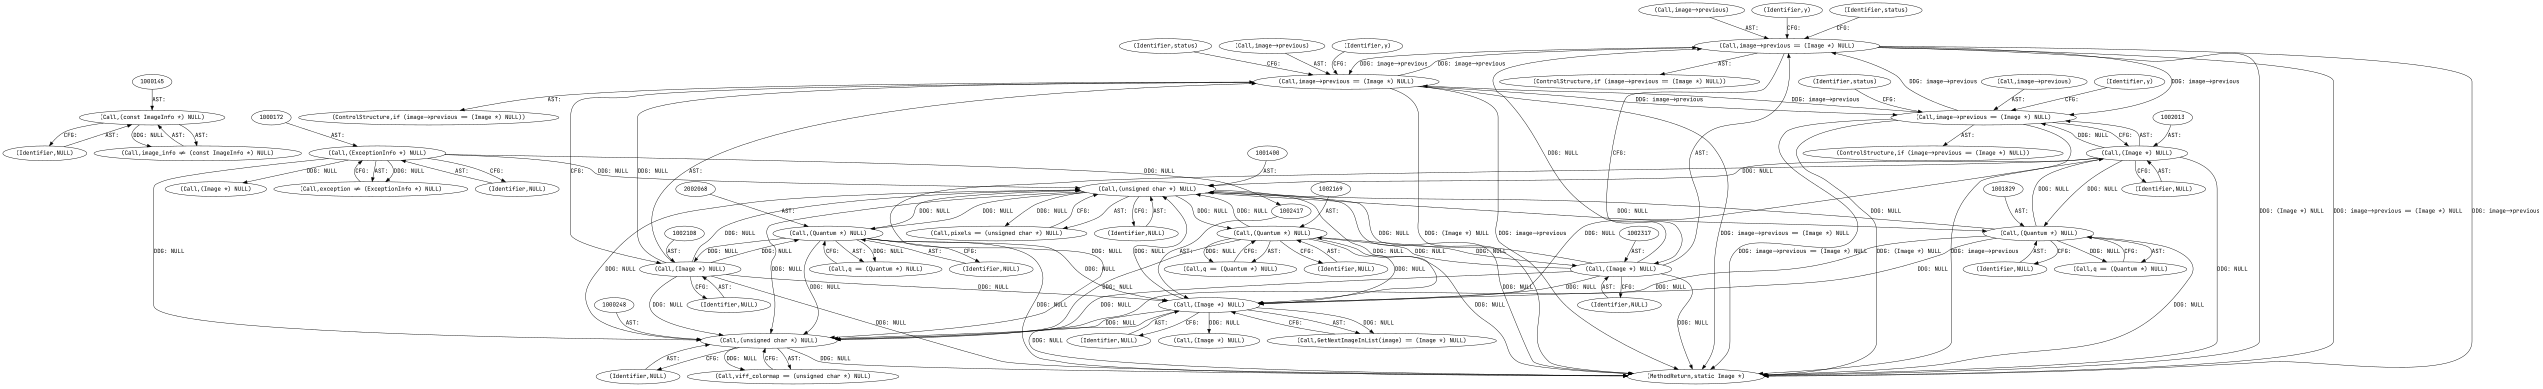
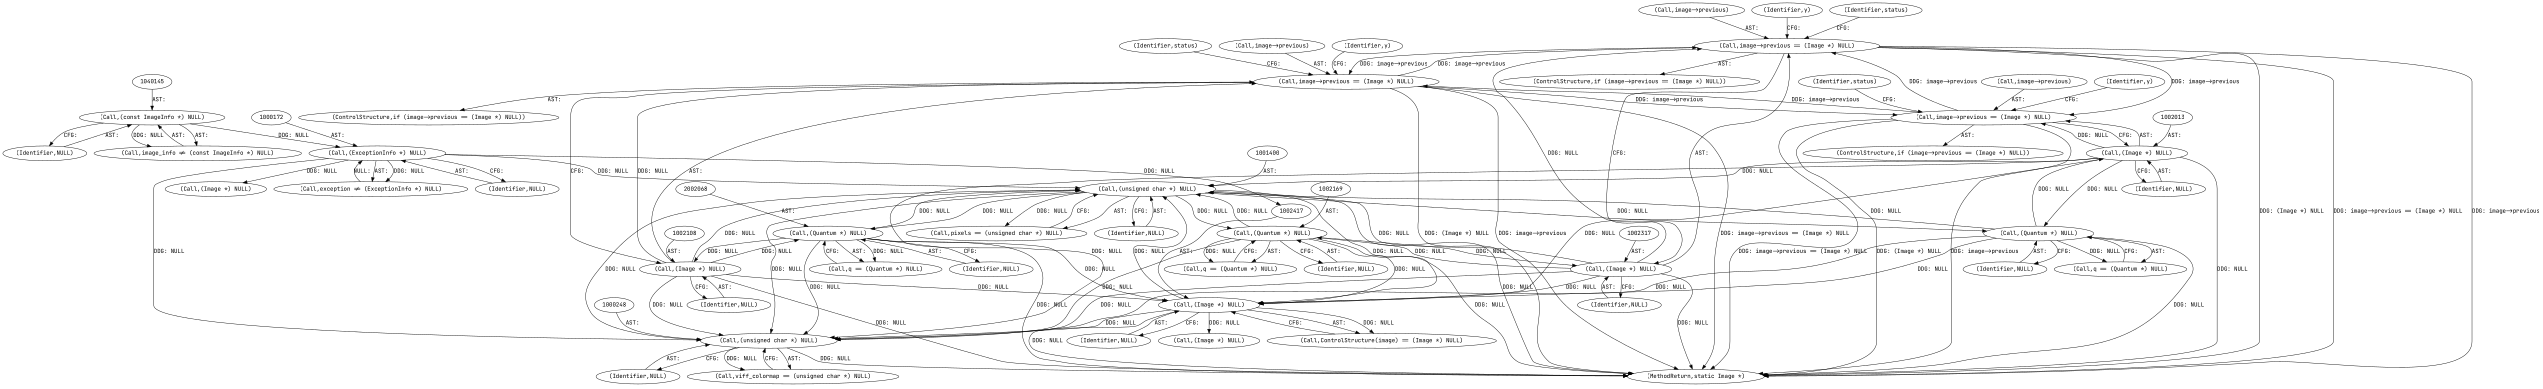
  digraph {
    fontname="JetBrains Mono"
    node [fontname="JetBrains Mono"]
    edge [fontname="JetBrains Mono"]
    n1 [label="(Call,image->previous == (Image *) NULL)"]
    n2 [label="(Call,image->previous == (Image *) NULL)"]
    n3 [label="(Call,image->previous == (Image *) NULL)"]
    n4 [label="(Call,(Image *) NULL)"]
    n5 [label="(ControlStructure,if (image->previous == (Image *) NULL))"]
    n6 [label="(MethodReturn,static Image *)"]
    n7 [label="(Call,(Image *) NULL)"]
    n8 [label="(ControlStructure,if (image->previous == (Image *) NULL))"]
    n9 [label="(Call,(Image *) NULL)"]
    n10 [label="(ControlStructure,if (image->previous == (Image *) NULL))"]
    n11 [label="(Call,(Quantum *) NULL)"]
    n12 [label="(Call,(unsigned char *) NULL)"]
    n13 [label="(Call,(Image *) NULL)"]
    n14 [label="(Call,(unsigned char *) NULL)"]
    n15 [label="(Identifier,NULL)"]
    n16 [label="(Call,(Quantum *) NULL)"]
    n17 [label="(Identifier,NULL)"]
    n18 [label="(Call,(Quantum *) NULL)"]
    n19 [label="(Identifier,NULL)"]
    n20 [label="(Call,q == (Quantum *) NULL)"]
    n21 [label="(Identifier,NULL)"]
    n22 [label="(Identifier,NULL)"]
    n23 [label="(Call,pixels == (unsigned char *) NULL)"]
    n24 [label="(Call,(Image *) NULL)"]
    n25 [label="(Identifier,NULL)"]
-   n26 [label="(Call,GetNextImageInList(image) == (Image *) NULL)"]
+   n26 [label="(Call,ControlStructure(image) == (Image *) NULL)"]
    n27 [label="(Identifier,NULL)"]
    n28 [label="(Call,viff_colormap == (unsigned char *) NULL)"]
    n29 [label="(Identifier,NULL)"]
    n30 [label="(Call,q == (Quantum *) NULL)"]
    n31 [label="(Call,q == (Quantum *) NULL)"]
    n32 [label="(Identifier,NULL)"]
    n33 [label="(Call,(ExceptionInfo *) NULL)"]
    n34 [label="(Identifier,NULL)"]
    n35 [label="(Call,(Image *) NULL)"]
    n36 [label="(Call,exception != (ExceptionInfo *) NULL)"]
    1002417
    n38 [label="(Call,(const ImageInfo *) NULL)"]
    n39 [label="(Call,image_info != (const ImageInfo *) NULL)"]
    n40 [label="(Identifier,NULL)"]
    n41 [label="(Identifier,status)"]
    n42 [label="(Identifier,status)"]
    n43 [label="(Call,image->previous)"]
    n44 [label="(Call,image->previous)"]
    n45 [label="(Identifier,y)"]
    n46 [label="(Call,image->previous)"]
    n47 [label="(Identifier,status)"]
    n48 [label="(Identifier,y)"]
    n49 [label="(Identifier,y)"]
    1002317
    1002169
    1001400
-   1001829
    1002013
    1002108
    n56 [label=2002068]
    1000172
-   1000145
+   1000145 [label=1040145]
    n59 [label=1000248]
    n1 -> n2 [label="DDG: image->previous"]
    n1 -> n3 [label="DDG: image->previous"]
    n1 -> n4 [label="CFG: "]
    n1 -> n5 [label="AST: "]
    n1 -> n6 [label="DDG: (Image *) NULL"]
    n1 -> n6 [label="DDG: image->previous == (Image *) NULL"]
    n1 -> n6 [label="DDG: image->previous"]
    n2 -> n1 [label="DDG: image->previous"]
    n2 -> n3 [label="DDG: image->previous"]
    n2 -> n6 [label="DDG: image->previous == (Image *) NULL"]
    n2 -> n6 [label="DDG: (Image *) NULL"]
    n2 -> n6 [label="DDG: image->previous"]
    n2 -> n7 [label="CFG: "]
    n2 -> n8 [label="AST: "]
    n3 -> n1 [label="DDG: image->previous"]
    n3 -> n2 [label="DDG: image->previous"]
    n3 -> n6 [label="DDG: image->previous == (Image *) NULL"]
    n3 -> n6 [label="DDG: (Image *) NULL"]
    n3 -> n6 [label="DDG: image->previous"]
    n3 -> n9 [label="CFG: "]
    n3 -> n10 [label="AST: "]
    n4 -> n1 [label="AST: "]
    n4 -> n1 [label="DDG: NULL"]
    n4 -> n6 [label="DDG: NULL"]
    n4 -> n11 [label="DDG: NULL"]
    n4 -> n12 [label="DDG: NULL"]
    n4 -> n13 [label="DDG: NULL"]
    n4 -> n14 [label="DDG: NULL"]
    n4 -> n15 [label="CFG: "]
    n7 -> n2 [label="AST: "]
    n7 -> n2 [label="DDG: NULL"]
    n7 -> n6 [label="DDG: NULL"]
    n7 -> n12 [label="DDG: NULL"]
    n7 -> n13 [label="DDG: NULL"]
    n7 -> n14 [label="DDG: NULL"]
    n7 -> n16 [label="DDG: NULL"]
    n7 -> n17 [label="CFG: "]
    n9 -> n3 [label="AST: "]
    n9 -> n3 [label="DDG: NULL"]
    n9 -> n6 [label="DDG: NULL"]
    n9 -> n12 [label="DDG: NULL"]
    n9 -> n13 [label="DDG: NULL"]
    n9 -> n14 [label="DDG: NULL"]
    n9 -> n18 [label="DDG: NULL"]
    n9 -> n19 [label="CFG: "]
    n11 -> n4 [label="DDG: NULL"]
    n11 -> n6 [label="DDG: NULL"]
    n11 -> n12 [label="DDG: NULL"]
    n11 -> n13 [label="DDG: NULL"]
    n11 -> n14 [label="DDG: NULL"]
    n11 -> n20 [label="AST: "]
    n11 -> n20 [label="DDG: NULL"]
    n11 -> n21 [label="CFG: "]
    n12 -> n6 [label="DDG: NULL"]
    n12 -> n11 [label="DDG: NULL"]
    n12 -> n13 [label="DDG: NULL"]
    n12 -> n14 [label="DDG: NULL"]
    n12 -> n16 [label="DDG: NULL"]
    n12 -> n18 [label="DDG: NULL"]
    n12 -> n22 [label="CFG: "]
    n12 -> n23 [label="AST: "]
    n12 -> n23 [label="DDG: NULL"]
    n13 -> n6 [label="DDG: NULL"]
    n13 -> n12 [label="DDG: NULL"]
    n13 -> n14 [label="DDG: NULL"]
    n13 -> n24 [label="DDG: NULL"]
    n13 -> n25 [label="CFG: "]
    n13 -> n26 [label="AST: "]
    n13 -> n26 [label="DDG: NULL"]
    n14 -> n6 [label="DDG: NULL"]
    n14 -> n12 [label="DDG: NULL"]
    n14 -> n27 [label="CFG: "]
    n14 -> n28 [label="AST: "]
    n14 -> n28 [label="DDG: NULL"]
    n15 -> n4 [label="AST: "]
    n16 -> n6 [label="DDG: NULL"]
    n16 -> n7 [label="DDG: NULL"]
    n16 -> n12 [label="DDG: NULL"]
    n16 -> n13 [label="DDG: NULL"]
    n16 -> n14 [label="DDG: NULL"]
    n16 -> n31 [label="AST: "]
    n16 -> n31 [label="DDG: NULL"]
    n16 -> n32 [label="CFG: "]
    n17 -> n7 [label="AST: "]
    n18 -> n6 [label="DDG: NULL"]
    n18 -> n9 [label="DDG: NULL"]
    n18 -> n12 [label="DDG: NULL"]
    n18 -> n13 [label="DDG: NULL"]
    n18 -> n14 [label="DDG: NULL"]
    n18 -> n29 [label="CFG: "]
    n18 -> n30 [label="AST: "]
    n18 -> n30 [label="DDG: NULL"]
    n19 -> n9 [label="AST: "]
    n20 -> n11 [label="CFG: "]
    n21 -> n11 [label="AST: "]
    n22 -> n12 [label="AST: "]
    n23 -> n12 [label="CFG: "]
    n25 -> n13 [label="AST: "]
    n26 -> n13 [label="CFG: "]
    n27 -> n14 [label="AST: "]
    n28 -> n14 [label="CFG: "]
    n29 -> n18 [label="AST: "]
    n30 -> n18 [label="CFG: "]
    n31 -> n16 [label="CFG: "]
    n32 -> n16 [label="AST: "]
    n33 -> n12 [label="DDG: NULL"]
    n33 -> n14 [label="DDG: NULL"]
    n33 -> n34 [label="CFG: "]
    n33 -> n35 [label="DDG: NULL"]
    n33 -> n36 [label="AST: "]
    n33 -> n36 [label="DDG: NULL"]
    n33 -> 1002417 [label="DDG: NULL"]
    n34 -> n33 [label="AST: "]
-   n36 -> n33 [label="CFG: "]
+   n36 -> n33 [label="NULL: "]
    1002417 -> n13 [label="AST: "]
+   n38 -> n33 [label="DDG: NULL"]
    n38 -> n39 [label="AST: "]
    n38 -> n39 [label="DDG: NULL"]
    n38 -> n40 [label="CFG: "]
    n39 -> n38 [label="AST: "]
    n40 -> n38 [label="AST: "]
    n41 -> n2 [label="CFG: "]
    n42 -> n3 [label="CFG: "]
    n43 -> n3 [label="AST: "]
    n44 -> n1 [label="AST: "]
    n45 -> n1 [label="CFG: "]
    n46 -> n2 [label="AST: "]
    n47 -> n1 [label="CFG: "]
    n48 -> n2 [label="CFG: "]
    n49 -> n3 [label="CFG: "]
    1002317 -> n4 [label="AST: "]
    1002169 -> n11 [label="AST: "]
    1001400 -> n12 [label="AST: "]
-   1001829 -> n18 [label="AST: "]
    1002013 -> n9 [label="AST: "]
    1002108 -> n7 [label="AST: "]
    n56 -> n16 [label="AST: "]
    1000172 -> n33 [label="AST: "]
    1000145 -> n38 [label="AST: "]
    n59 -> n14 [label="AST: "]
  }
